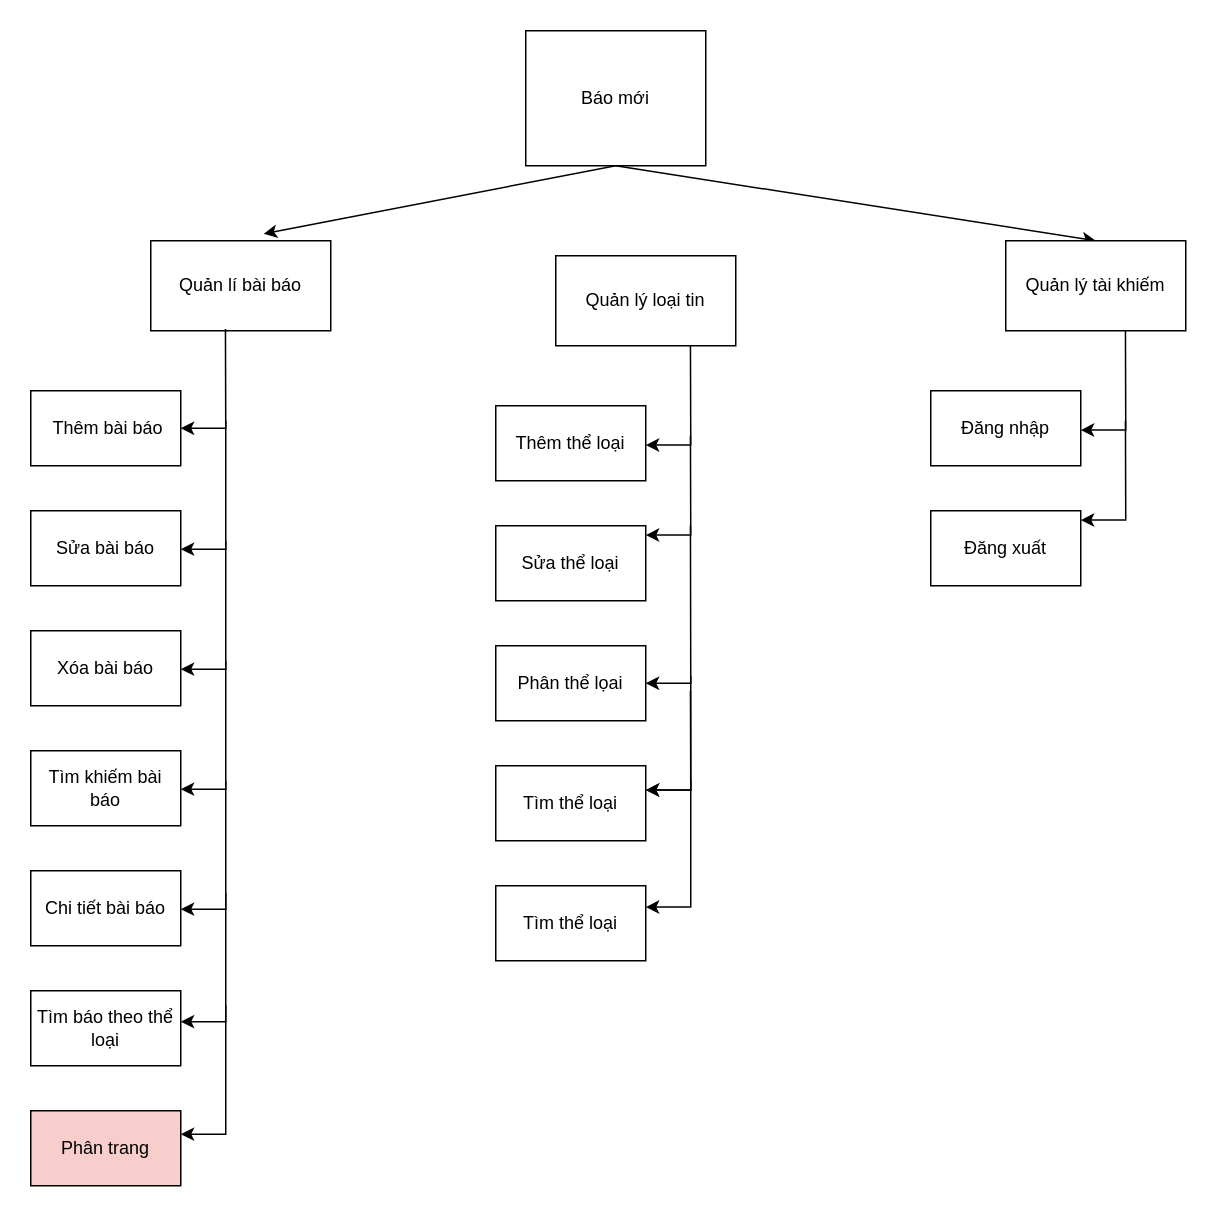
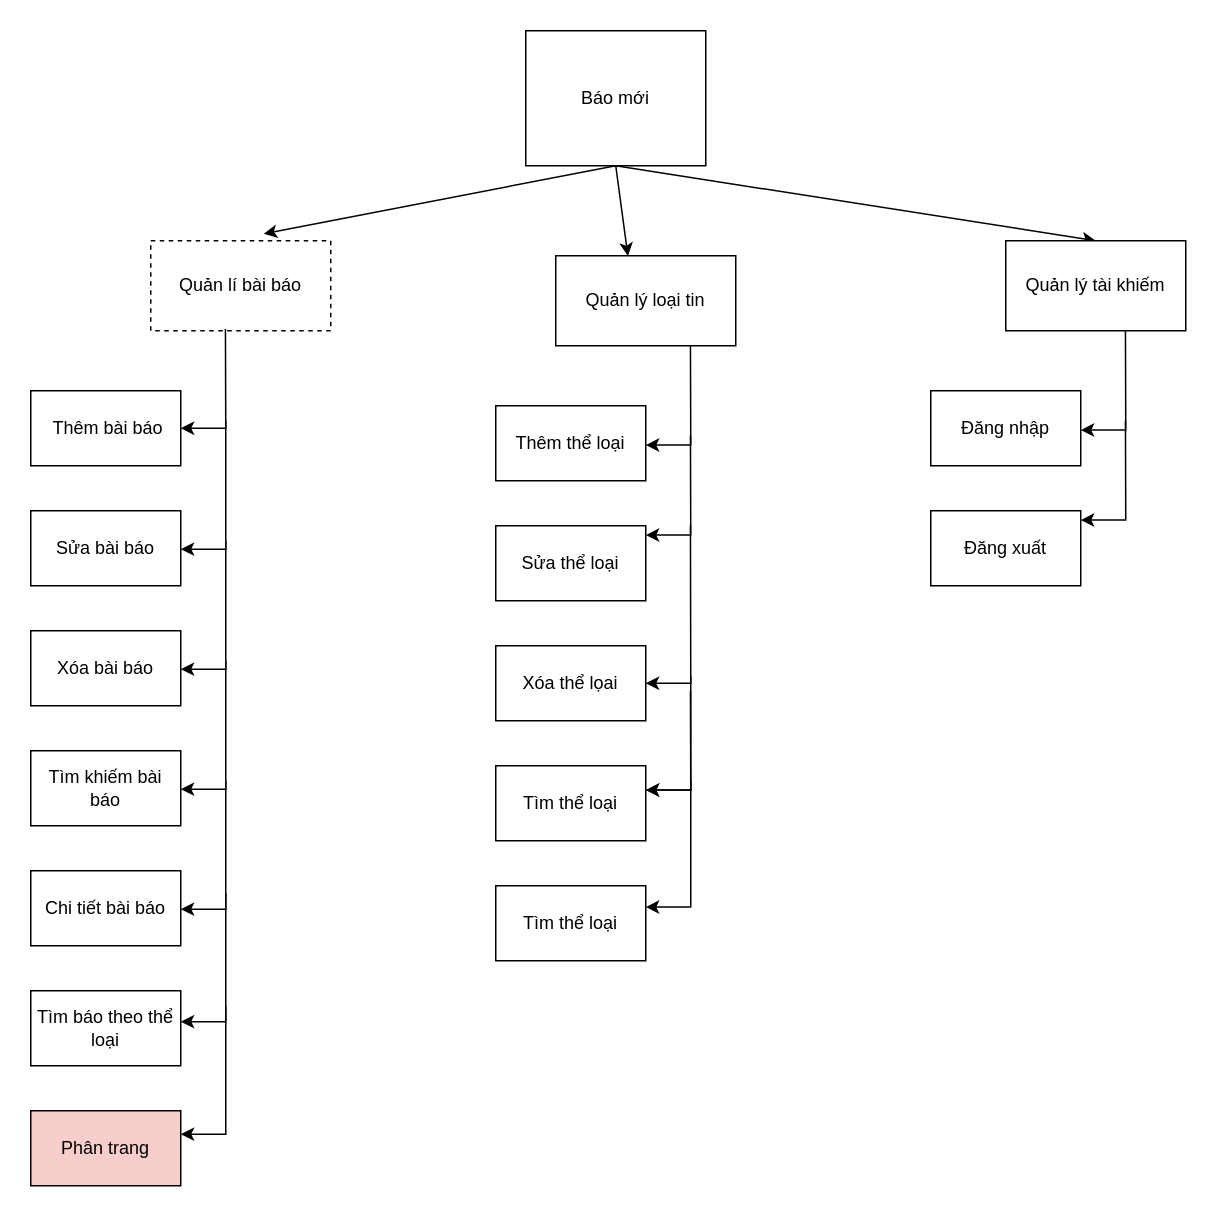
  <mxCell id="0" />
  <mxCell id="1" parent="0" />
  <mxCell id="2" value="Báo mới" style="rounded=0;whiteSpace=wrap;html=1;" parent="1" vertex="1"><mxGeometry x="350" y="20" width="120" height="90" as="geometry" /></mxCell>
- <mxCell id="3" value="Quản lí bài báo" style="rounded=0;whiteSpace=wrap;html=1;" parent="1" vertex="1"><mxGeometry x="100" y="160" width="120" height="60" as="geometry" /></mxCell>
+ <mxCell id="3" value="Quản lí bài báo" style="rounded=0;whiteSpace=wrap;html=1;dashed=1;" parent="1" vertex="1"><mxGeometry x="100" y="160" width="120" height="60" as="geometry" /></mxCell>
  <mxCell id="4" value="&amp;nbsp;Thêm bài báo" style="rounded=0;whiteSpace=wrap;html=1;" parent="1" vertex="1"><mxGeometry x="20" y="260" width="100" height="50" as="geometry" /></mxCell>
  <mxCell id="5" value="Sửa bài báo" style="rounded=0;whiteSpace=wrap;html=1;" parent="1" vertex="1"><mxGeometry x="20" y="340" width="100" height="50" as="geometry" /></mxCell>
  <mxCell id="6" value="Xóa bài báo" style="rounded=0;whiteSpace=wrap;html=1;" parent="1" vertex="1"><mxGeometry x="20" y="420" width="100" height="50" as="geometry" /></mxCell>
  <mxCell id="7" value="" style="endArrow=classic;html=1;rounded=0;entryX=0.627;entryY=-0.077;entryDx=0;entryDy=0;entryPerimeter=0;exitX=0.5;exitY=1;exitDx=0;exitDy=0;" parent="1" source="2" target="3" edge="1"><mxGeometry width="50" height="50" relative="1" as="geometry"><mxPoint x="360" y="80" as="sourcePoint" /><mxPoint x="450" y="270" as="targetPoint" /><Array as="points" /></mxGeometry></mxCell>
  <mxCell id="8" value="" style="endArrow=classic;html=1;rounded=0;entryX=1;entryY=0.5;entryDx=0;entryDy=0;exitX=0.415;exitY=0.98;exitDx=0;exitDy=0;exitPerimeter=0;" parent="1" source="3" target="4" edge="1"><mxGeometry width="50" height="50" relative="1" as="geometry"><mxPoint x="160" y="340" as="sourcePoint" /><mxPoint x="150" y="290" as="targetPoint" /><Array as="points"><mxPoint x="150" y="285" /></Array></mxGeometry></mxCell>
  <mxCell id="9" value="" style="endArrow=classic;html=1;rounded=0;entryX=1;entryY=0.5;entryDx=0;entryDy=0;" parent="1" edge="1"><mxGeometry width="50" height="50" relative="1" as="geometry"><mxPoint x="150" y="360" as="sourcePoint" /><mxPoint x="120" y="445.6" as="targetPoint" /><Array as="points"><mxPoint x="150" y="445.6" /></Array></mxGeometry></mxCell>
  <mxCell id="10" value="" style="endArrow=classic;html=1;rounded=0;entryX=1;entryY=0.5;entryDx=0;entryDy=0;" parent="1" edge="1"><mxGeometry width="50" height="50" relative="1" as="geometry"><mxPoint x="150" y="280" as="sourcePoint" /><mxPoint x="120" y="365.6" as="targetPoint" /><Array as="points"><mxPoint x="150" y="365.6" /></Array></mxGeometry></mxCell>
  <mxCell id="11" value="Tìm khiếm bài báo" style="rounded=0;whiteSpace=wrap;html=1;" parent="1" vertex="1"><mxGeometry x="20" y="500" width="100" height="50" as="geometry" /></mxCell>
  <mxCell id="12" value="" style="endArrow=classic;html=1;rounded=0;entryX=1;entryY=0.5;entryDx=0;entryDy=0;" parent="1" edge="1"><mxGeometry width="50" height="50" relative="1" as="geometry"><mxPoint x="150" y="440" as="sourcePoint" /><mxPoint x="120" y="525.6" as="targetPoint" /><Array as="points"><mxPoint x="150" y="525.6" /></Array></mxGeometry></mxCell>
  <mxCell id="13" value="Chi tiết bài báo" style="rounded=0;whiteSpace=wrap;html=1;" parent="1" vertex="1"><mxGeometry x="20" y="580" width="100" height="50" as="geometry" /></mxCell>
  <mxCell id="14" value="" style="endArrow=classic;html=1;rounded=0;entryX=1;entryY=0.5;entryDx=0;entryDy=0;" parent="1" edge="1"><mxGeometry width="50" height="50" relative="1" as="geometry"><mxPoint x="150" y="520" as="sourcePoint" /><mxPoint x="120" y="605.6" as="targetPoint" /><Array as="points"><mxPoint x="150" y="605.6" /></Array></mxGeometry></mxCell>
  <mxCell id="15" value="Tìm báo theo thể loại" style="rounded=0;whiteSpace=wrap;html=1;" parent="1" vertex="1"><mxGeometry x="20" y="660" width="100" height="50" as="geometry" /></mxCell>
  <mxCell id="16" value="" style="endArrow=classic;html=1;rounded=0;entryX=1;entryY=0.5;entryDx=0;entryDy=0;" parent="1" edge="1"><mxGeometry width="50" height="50" relative="1" as="geometry"><mxPoint x="150" y="595" as="sourcePoint" /><mxPoint x="120" y="680.6" as="targetPoint" /><Array as="points"><mxPoint x="150" y="680.6" /></Array></mxGeometry></mxCell>
  <mxCell id="17" value="Phân trang" style="rounded=0;whiteSpace=wrap;html=1;fillColor=#f8cecc;" parent="1" vertex="1"><mxGeometry x="20" y="740" width="100" height="50" as="geometry" /></mxCell>
  <mxCell id="18" value="" style="endArrow=classic;html=1;rounded=0;entryX=1;entryY=0.5;entryDx=0;entryDy=0;" parent="1" edge="1"><mxGeometry width="50" height="50" relative="1" as="geometry"><mxPoint x="150" y="670" as="sourcePoint" /><mxPoint x="120" y="755.6" as="targetPoint" /><Array as="points"><mxPoint x="150" y="755.6" /></Array></mxGeometry></mxCell>
+ <mxCell id="19" value="" style="endArrow=classic;html=1;rounded=0;entryX=0.401;entryY=0.004;entryDx=0;entryDy=0;exitX=0.5;exitY=1;exitDx=0;exitDy=0;entryPerimeter=0;" parent="1" source="2" target="26" edge="1"><mxGeometry width="50" height="50" relative="1" as="geometry"><mxPoint x="460" y="84.62" as="sourcePoint" /><mxPoint x="330" y="160" as="targetPoint" /><Array as="points" /></mxGeometry></mxCell>
  <mxCell id="20" value="" style="endArrow=classic;html=1;rounded=0;entryX=0.5;entryY=0;entryDx=0;entryDy=0;exitX=0.5;exitY=1;exitDx=0;exitDy=0;" parent="1" source="2" target="21" edge="1"><mxGeometry width="50" height="50" relative="1" as="geometry"><mxPoint x="674.76" y="70" as="sourcePoint" /><mxPoint x="520" y="160" as="targetPoint" /><Array as="points" /></mxGeometry></mxCell>
  <mxCell id="21" value="Quản lý tài khiếm" style="rounded=0;whiteSpace=wrap;html=1;" parent="1" vertex="1"><mxGeometry x="670" y="160" width="120" height="60" as="geometry" /></mxCell>
  <mxCell id="22" value="Đăng nhập" style="rounded=0;whiteSpace=wrap;html=1;" parent="1" vertex="1"><mxGeometry x="620" y="260" width="100" height="50" as="geometry" /></mxCell>
  <mxCell id="23" value="Đăng xuất" style="rounded=0;whiteSpace=wrap;html=1;" parent="1" vertex="1"><mxGeometry x="620" y="340" width="100" height="50" as="geometry" /></mxCell>
  <mxCell id="24" value="" style="endArrow=classic;html=1;rounded=0;entryX=1;entryY=0.5;entryDx=0;entryDy=0;exitX=0.415;exitY=0.98;exitDx=0;exitDy=0;exitPerimeter=0;" parent="1" edge="1"><mxGeometry width="50" height="50" relative="1" as="geometry"><mxPoint x="749.8" y="220" as="sourcePoint" /><mxPoint x="720" y="286.2" as="targetPoint" /><Array as="points"><mxPoint x="750" y="286.2" /></Array></mxGeometry></mxCell>
  <mxCell id="25" value="" style="endArrow=classic;html=1;rounded=0;entryX=1;entryY=0.5;entryDx=0;entryDy=0;exitX=0.415;exitY=0.98;exitDx=0;exitDy=0;exitPerimeter=0;" parent="1" edge="1"><mxGeometry width="50" height="50" relative="1" as="geometry"><mxPoint x="749.8" y="280" as="sourcePoint" /><mxPoint x="720" y="346.2" as="targetPoint" /><Array as="points"><mxPoint x="750" y="346.2" /></Array></mxGeometry></mxCell>
  <mxCell id="26" value="Quản lý loại tin" style="rounded=0;whiteSpace=wrap;html=1;" parent="1" vertex="1"><mxGeometry x="370" y="170" width="120" height="60" as="geometry" /></mxCell>
  <mxCell id="27" value="Thêm thể loại" style="rounded=0;whiteSpace=wrap;html=1;" parent="1" vertex="1"><mxGeometry x="330" y="270" width="100" height="50" as="geometry" /></mxCell>
  <mxCell id="28" value="Sửa thể loại" style="rounded=0;whiteSpace=wrap;html=1;" parent="1" vertex="1"><mxGeometry x="330" y="350" width="100" height="50" as="geometry" /></mxCell>
- <mxCell id="29" value="Phân thể lọai" style="rounded=0;whiteSpace=wrap;html=1;" parent="1" vertex="1"><mxGeometry x="330" y="430" width="100" height="50" as="geometry" /></mxCell>
+ <mxCell id="29" value="Xóa thể lọai" style="rounded=0;whiteSpace=wrap;html=1;" parent="1" vertex="1"><mxGeometry x="330" y="430" width="100" height="50" as="geometry" /></mxCell>
  <mxCell id="30" value="Tìm thể loại&lt;span style=&quot;color: rgba(0, 0, 0, 0); font-family: monospace; font-size: 0px; text-align: start;&quot;&gt;%3CmxGraphModel%3E%3Croot%3E%3CmxCell%20id%3D%220%22%2F%3E%3CmxCell%20id%3D%221%22%20parent%3D%220%22%2F%3E%3CmxCell%20id%3D%222%22%20value%3D%22%22%20style%3D%22endArrow%3Dclassic%3Bhtml%3D1%3Brounded%3D0%3BentryX%3D1%3BentryY%3D0.5%3BentryDx%3D0%3BentryDy%3D0%3BexitX%3D0.415%3BexitY%3D0.98%3BexitDx%3D0%3BexitDy%3D0%3BexitPerimeter%3D0%3B%22%20edge%3D%221%22%20parent%3D%221%22%3E%3CmxGeometry%20width%3D%2250%22%20height%3D%2250%22%20relative%3D%221%22%20as%3D%22geometry%22%3E%3CmxPoint%20x%3D%22529.8%22%20y%3D%22210%22%20as%3D%22sourcePoint%22%2F%3E%3CmxPoint%20x%3D%22500%22%20y%3D%22276.2%22%20as%3D%22targetPoint%22%2F%3E%3CArray%20as%3D%22points%22%3E%3CmxPoint%20x%3D%22530%22%20y%3D%22276.2%22%2F%3E%3C%2FArray%3E%3C%2FmxGeometry%3E%3C%2FmxCell%3E%3C%2Froot%3E%3C%2FmxGraphModel%3E&lt;/span&gt;" style="rounded=0;whiteSpace=wrap;html=1;" parent="1" vertex="1"><mxGeometry x="330" y="510" width="100" height="50" as="geometry" /></mxCell>
  <mxCell id="31" value="Tìm thể loại&lt;span style=&quot;color: rgba(0, 0, 0, 0); font-family: monospace; font-size: 0px; text-align: start;&quot;&gt;%3CmxGraphModel%3E%3Croot%3E%3CmxCell%20id%3D%220%22%2F%3E%3CmxCell%20id%3D%221%22%20parent%3D%220%22%2F%3E%3CmxCell%20id%3D%222%22%20value%3D%22%22%20style%3D%22endArrow%3Dclassic%3Bhtml%3D1%3Brounded%3D0%3BentryX%3D1%3BentryY%3D0.5%3BentryDx%3D0%3BentryDy%3D0%3BexitX%3D0.415%3BexitY%3D0.98%3BexitDx%3D0%3BexitDy%3D0%3BexitPerimeter%3D0%3B%22%20edge%3D%221%22%20parent%3D%221%22%3E%3CmxGeometry%20width%3D%2250%22%20height%3D%2250%22%20relative%3D%221%22%20as%3D%22geometry%22%3E%3CmxPoint%20x%3D%22529.8%22%20y%3D%22210%22%20as%3D%22sourcePoint%22%2F%3E%3CmxPoint%20x%3D%22500%22%20y%3D%22276.2%22%20as%3D%22targetPoint%22%2F%3E%3CArray%20as%3D%22points%22%3E%3CmxPoint%20x%3D%22530%22%20y%3D%22276.2%22%2F%3E%3C%2FArray%3E%3C%2FmxGeometry%3E%3C%2FmxCell%3E%3C%2Froot%3E%3C%2FmxGraphModel%3E&lt;/span&gt;" style="rounded=0;whiteSpace=wrap;html=1;" parent="1" vertex="1"><mxGeometry x="330" y="590" width="100" height="50" as="geometry" /></mxCell>
  <mxCell id="32" value="" style="endArrow=classic;html=1;rounded=0;entryX=1;entryY=0.5;entryDx=0;entryDy=0;exitX=0.415;exitY=0.98;exitDx=0;exitDy=0;exitPerimeter=0;" parent="1" edge="1"><mxGeometry width="50" height="50" relative="1" as="geometry"><mxPoint x="459.8" y="230" as="sourcePoint" /><mxPoint x="430" y="296.2" as="targetPoint" /><Array as="points"><mxPoint x="460" y="296.2" /></Array></mxGeometry></mxCell>
  <mxCell id="33" value="" style="endArrow=classic;html=1;rounded=0;entryX=1;entryY=0.5;entryDx=0;entryDy=0;exitX=0.415;exitY=0.98;exitDx=0;exitDy=0;exitPerimeter=0;" parent="1" edge="1"><mxGeometry width="50" height="50" relative="1" as="geometry"><mxPoint x="459.8" y="290" as="sourcePoint" /><mxPoint x="430" y="356.2" as="targetPoint" /><Array as="points"><mxPoint x="460" y="356.2" /></Array></mxGeometry></mxCell>
  <mxCell id="34" value="" style="endArrow=classic;html=1;rounded=0;entryX=1;entryY=0.5;entryDx=0;entryDy=0;exitX=0.415;exitY=0.98;exitDx=0;exitDy=0;exitPerimeter=0;" parent="1" target="29" edge="1"><mxGeometry width="50" height="50" relative="1" as="geometry"><mxPoint x="459.8" y="350" as="sourcePoint" /><mxPoint x="430" y="416.2" as="targetPoint" /><Array as="points"><mxPoint x="460" y="455" /></Array></mxGeometry></mxCell>
  <mxCell id="35" value="" style="endArrow=classic;html=1;rounded=0;entryX=1;entryY=0.5;entryDx=0;entryDy=0;" parent="1" edge="1"><mxGeometry width="50" height="50" relative="1" as="geometry"><mxPoint x="460" y="520" as="sourcePoint" /><mxPoint x="430" y="604.2" as="targetPoint" /><Array as="points"><mxPoint x="460" y="604.2" /></Array></mxGeometry></mxCell>
  <mxCell id="36" value="" style="endArrow=classic;html=1;rounded=0;entryX=1;entryY=0.5;entryDx=0;entryDy=0;exitX=0.415;exitY=0.98;exitDx=0;exitDy=0;exitPerimeter=0;" parent="1" edge="1"><mxGeometry width="50" height="50" relative="1" as="geometry"><mxPoint x="459.8" y="460" as="sourcePoint" /><mxPoint x="430" y="526.2" as="targetPoint" /><Array as="points"><mxPoint x="460" y="526.2" /></Array></mxGeometry></mxCell>
  <mxCell id="37" value="" style="endArrow=classic;html=1;rounded=0;entryX=1;entryY=0.5;entryDx=0;entryDy=0;" parent="1" edge="1"><mxGeometry width="50" height="50" relative="1" as="geometry"><mxPoint x="460" y="450" as="sourcePoint" /><mxPoint x="430" y="526.2" as="targetPoint" /><Array as="points"><mxPoint x="460" y="526.2" /></Array></mxGeometry></mxCell>
